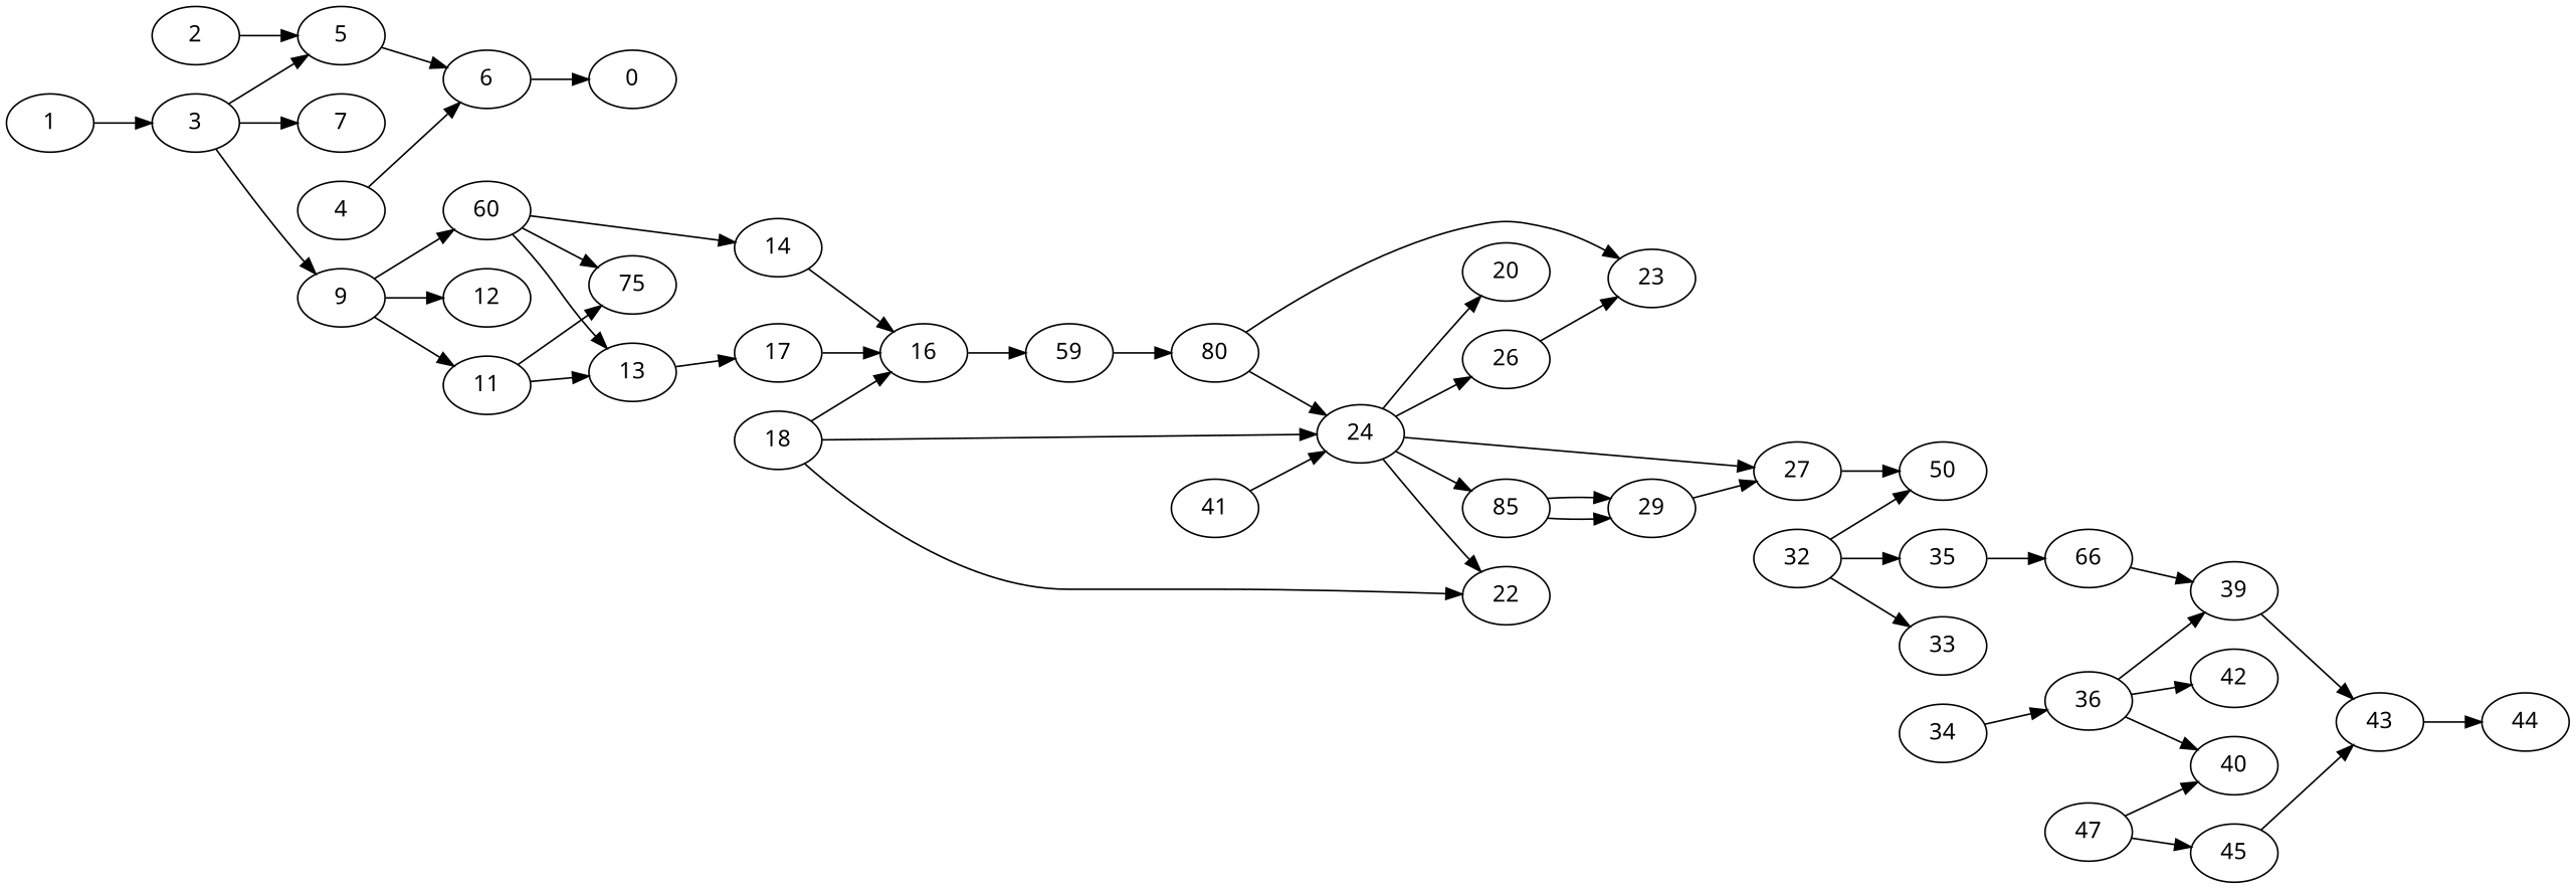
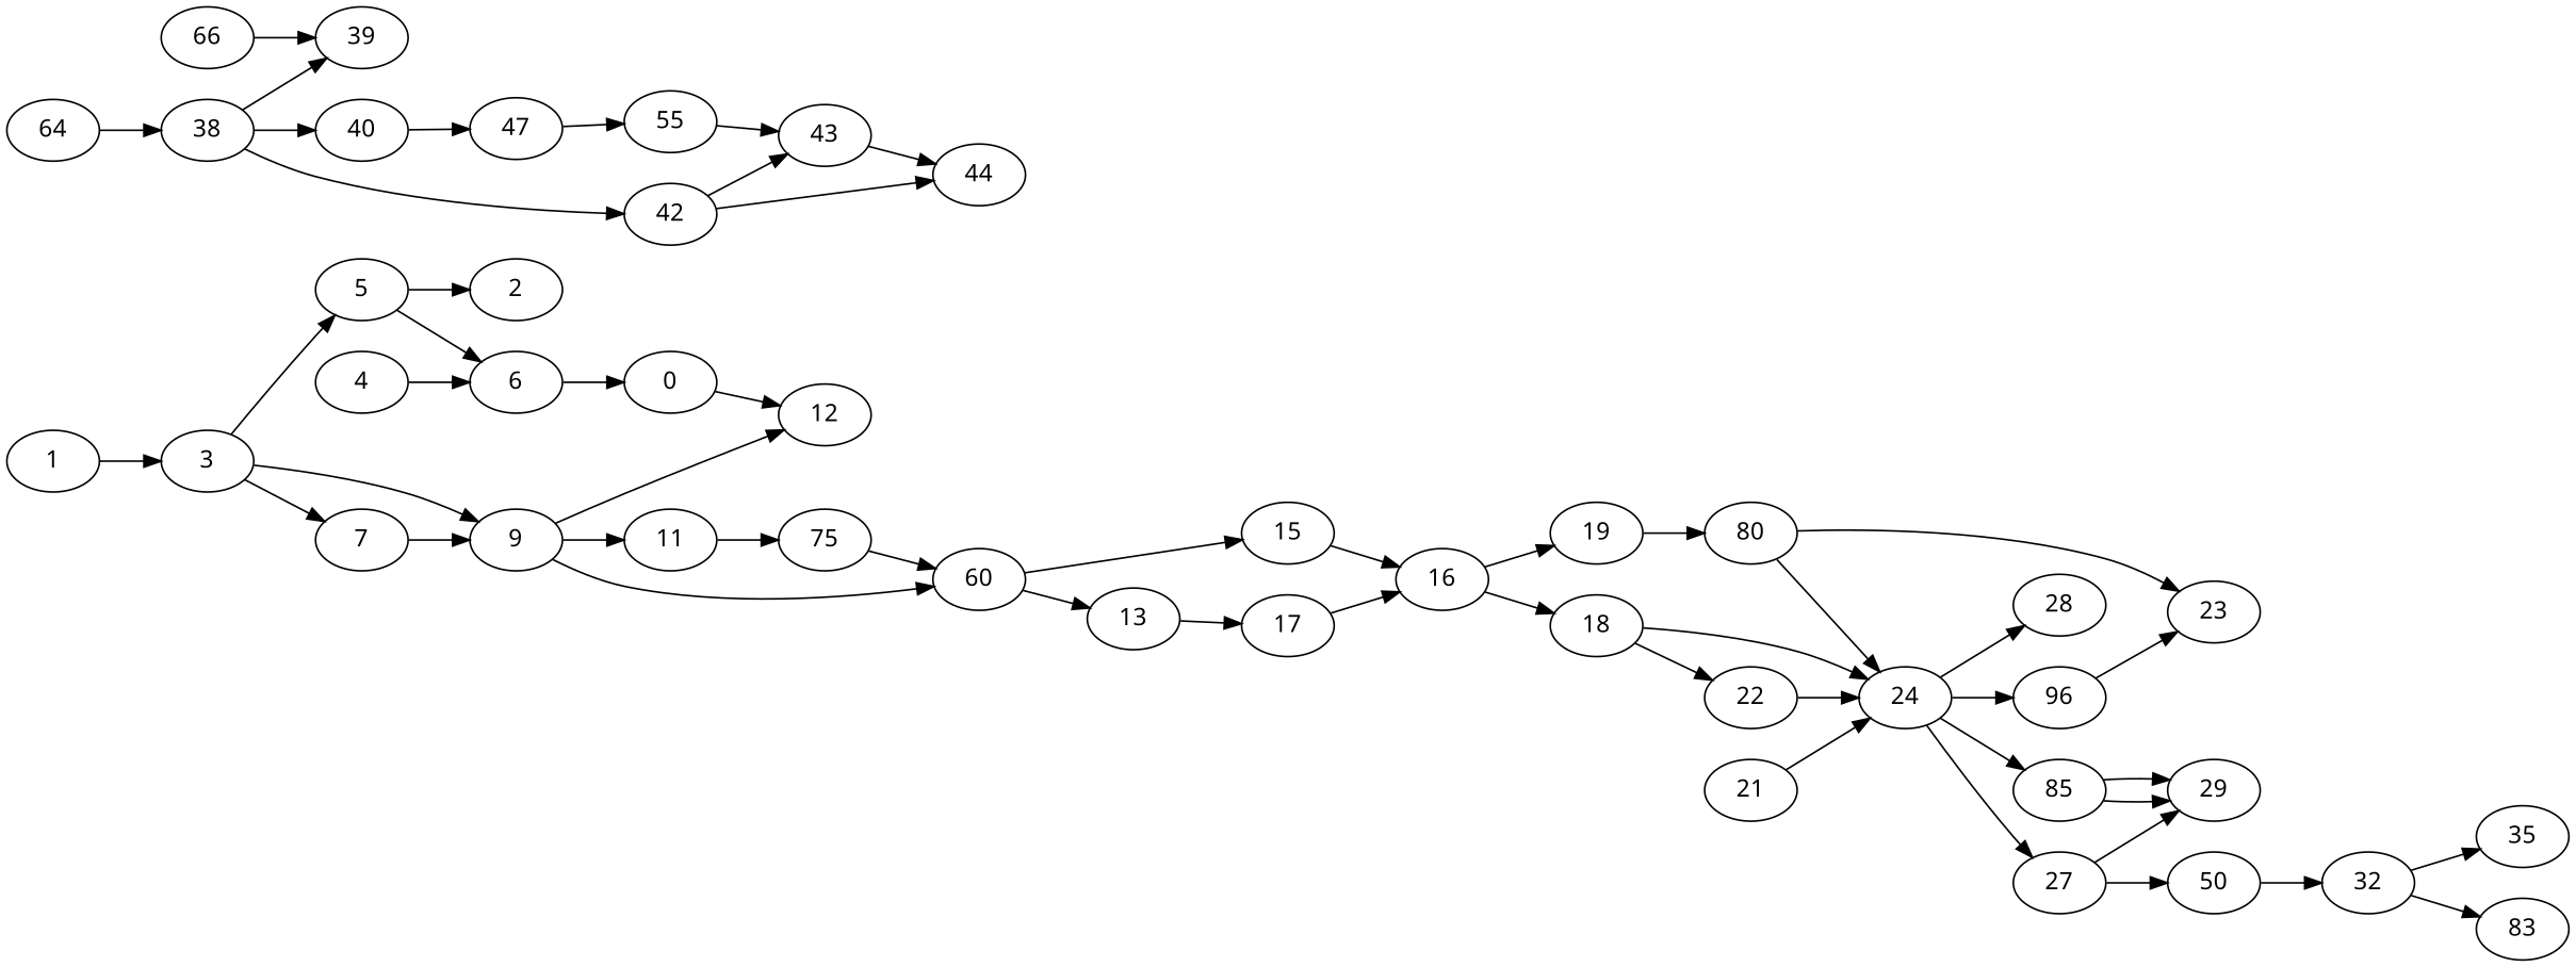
  digraph {
    fontname="Noto Sans"
    rankdir=LR
    node [alpha=0.08 fontname="Noto Sans"]
    edge [fontname="Noto Sans"]
    1 [alpha=0.12 expect_size=49219584]
    3 [alpha=0.16 expect_size=37598208]
    5 [alpha=0.12 expect_size=22267904]
    7 [alpha=0.11 expect_size=26024960]
    9 [alpha=0.07 expect_size=44844032]
    4 [alpha=0.19 expect_size=50835456]
    6 [alpha=0.09 expect_size=41307136]
    n8 [alpha=0.11 expect_size=18942976 label=0]
    2 [alpha=0.02 expect_size=22026240]
    12 [alpha=0.04 expect_size=34219008]
    n11 [alpha=0.18 expect_size=43257856 label=60]
    11 [expect_size=5434368]
-   14 [alpha=0.04 expect_size=28257280]
+   14 [alpha=0.04 expect_size=28257280 label=15]
    13 [expect_size=38458368]
    n15 [alpha=0.01 expect_size=26747904 label=75]
    16 [alpha=0.01 expect_size=7341056]
    17 [expect_size=28395520]
-   19 [alpha=0.19 expect_size=31876096 label=59]
+   19 [alpha=0.19 expect_size=31876096]
    18 [alpha=0.18 expect_size=6938624]
    n20 [alpha=0.00 expect_size=47485952 label=80]
    22 [alpha=0.07 expect_size=14513152]
    24 [expect_size=43075584]
-   21 [alpha=0.00 expect_size=42171392 label=41]
+   21 [alpha=0.00 expect_size=42171392]
    23 [expect_size=24076288]
-   26 [alpha=0.18 expect_size=9194496]
+   26 [alpha=0.18 expect_size=9194496 label=96]
    n26 [alpha=0.15 expect_size=6148096 label=85]
    27 [alpha=0.09 expect_size=12493824]
-   28 [alpha=0.07 expect_size=30268416 label=20]
+   28 [alpha=0.07 expect_size=30268416]
    29 [alpha=0.01 expect_size=26054656]
    n30 [alpha=0.11 expect_size=23245824 label=50]
    32 [alpha=0.04 expect_size=23769088]
    35 [alpha=0.02 expect_size=31301632]
-   33 [alpha=0.00 expect_size=40677376]
+   33 [alpha=0.00 expect_size=40677376 label=83]
    n34 [alpha=0.18 expect_size=20451328 label=66]
-   34 [alpha=0.06 expect_size=12262400]
-   38 [alpha=0.11 expect_size=38052864 label=36]
+   34 [alpha=0.06 expect_size=12262400 label=64]
+   38 [alpha=0.11 expect_size=38052864]
    39 [alpha=0.09 expect_size=6616064]
    40 [alpha=0.05 expect_size=8252416]
    42 [alpha=0.13 expect_size=36240384]
    43 [alpha=0.16 expect_size=44575744]
    n41 [alpha=0.17 expect_size=33792000 label=47]
    44 [alpha=0.16 expect_size=44826624]
-   45 [alpha=0.16 expect_size=12823552]
+   45 [alpha=0.16 expect_size=12823552 label=55]
    1 -> 3
    3 -> 5
    3 -> 7
    3 -> 9
    5 -> 6
+   7 -> 9
    9 -> 12
    9 -> n11
    9 -> 11
    4 -> 6
    6 -> n8
-   2 -> 5
+   n8 -> 12
+   5 -> 2
    n11 -> 14
    n11 -> 13
-   n11 -> n15
-   11 -> 13
+   n15 -> n11
    11 -> n15
    14 -> 16
    13 -> 17
    16 -> 19
-   18 -> 16
+   16 -> 18
    17 -> 16
    19 -> n20
    18 -> 22
    18 -> 24
    n20 -> 24
    n20 -> 23
-   24 -> 22
+   22 -> 24
    24 -> 26
    24 -> n26
    24 -> 27
    24 -> 28
    21 -> 24
    26 -> 23
    n26 -> 29
    n26 -> 29
-   29 -> 27
+   27 -> 29
    27 -> n30
-   32 -> n30
+   n30 -> 32
    32 -> 35
    32 -> 33
-   35 -> n34
    n34 -> 39
    34 -> 38
    38 -> 39
    38 -> 40
    38 -> 42
-   39 -> 43
-   n41 -> 40
+   42 -> 43
+   40 -> n41
+   42 -> 44
    43 -> 44
    n41 -> 45
    45 -> 43
  }
